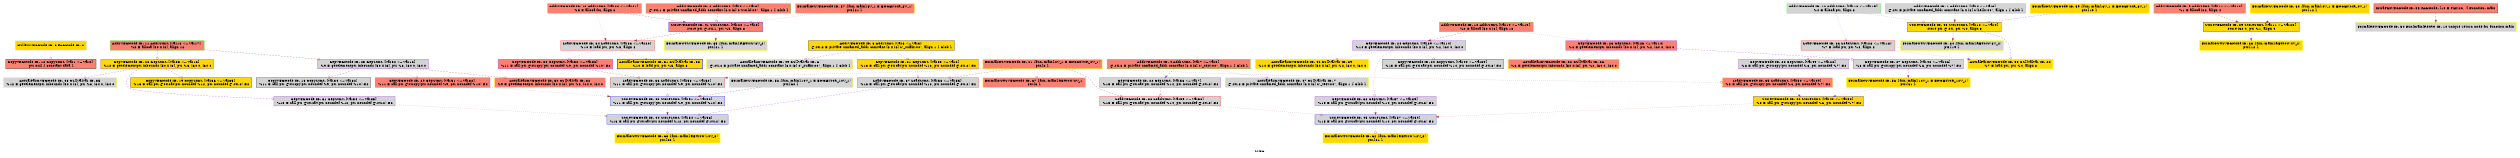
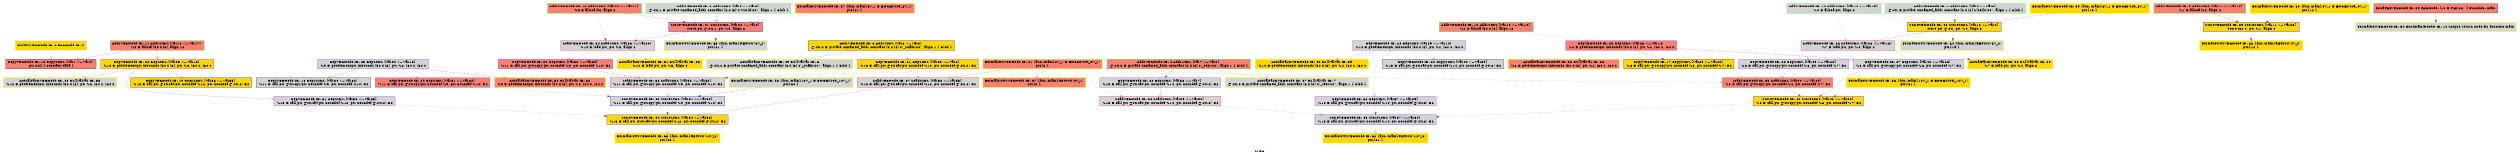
  digraph {
    label=SVFG
    node [color=yellow fillcolor=lightgrey shape=record style=filled]
    edge [arrowhead=odot color=brown style=dotted]
    n1 [color=grey fillcolor=gold label="{NullPtrVFGNode ID: 0 PAGNode ID: 0\n}"]
    n2 [color=black fillcolor=salmon label="{CopyVFGNode ID: 16 CopyStmt: [Var1 \<-- Var0]  \n ptr null \{ constant data \}}"]
    n3 [color=green label="{AddrVFGNode ID: 1 AddrStmt: [Var4 \<-- Var3]  \n @.str = private unnamed_addr constant [6 x i8] c\"hello\\00\", align 1 \{ Glob  \}}"]
    n4 [color=blue fillcolor=gold label="{StoreVFGNode ID: 40 StoreStmt: [Var18 \<-- Var4]  \n   store ptr @.str, ptr %4, align 8 }"]
    n5 [color=red label="{LoadVFGNode ID: 33 LoadStmt: [Var28 \<-- Var18]  \n   %7 = load ptr, ptr %4, align 8 }"]
    n6 [label="{FormalOUTSVFGNode ID: 64 \{fun: main\}RETMU(6V_2)\npts\{19 \}\n}" penwidth=2]
    n7 [color=purple label="{GepVFGNode ID: 28 GepStmt: [Var49 \<-- Var28]  \n   %8 = call ptr @strcpy(ptr noundef %6, ptr noundef %7) #2 }"]
    n8 [fillcolor=gold label="{ActualParmVFGNode ID: 53 CS[]ValVar ID: 28\n   %7 = load ptr, ptr %4, align 8 }" penwidth=2]
-   n9 [color=green fillcolor=salmon label="{AddrVFGNode ID: 2 AddrStmt: [Var5 \<-- Var3]  \n @.str.1 = private unnamed_addr constant [6 x i8] c\"world\\00\", align 1 \{ Glob  \}}"]
+   n9 [color=green label="{AddrVFGNode ID: 2 AddrStmt: [Var5 \<-- Var3]  \n @.str.1 = private unnamed_addr constant [6 x i8] c\"world\\00\", align 1 \{ Glob  \}}"]
    n10 [color=blue fillcolor=salmon label="{StoreVFGNode ID: 41 StoreStmt: [Var20 \<-- Var5]  \n   store ptr @.str.1, ptr %5, align 8 }"]
    n11 [color=red label="{LoadVFGNode ID: 34 LoadStmt: [Var33 \<-- Var20]  \n   %10 = load ptr, ptr %5, align 8 }"]
    n12 [label="{FormalOUTSVFGNode ID: 65 \{fun: main\}RETMU(8V_2)\npts\{21 \}\n}" penwidth=2]
    n13 [color=purple fillcolor=salmon label="{GepVFGNode ID: 30 GepStmt: [Var52 \<-- Var33]  \n   %11 = call ptr @strcpy(ptr noundef %9, ptr noundef %10) #2 }"]
-   n14 [color=blue fillcolor=gold label="{ActualParmVFGNode ID: 51 CS[]ValVar ID: 33\n   %10 = load ptr, ptr %5, align 8 }" penwidth=2]
+   n14 [fillcolor=gold label="{ActualParmVFGNode ID: 51 CS[]ValVar ID: 33\n   %10 = load ptr, ptr %5, align 8 }" penwidth=2]
    n15 [color=black fillcolor=gold label="{AddrVFGNode ID: 3 AddrStmt: [Var6 \<-- Var3]  \n @.str.2 = private unnamed_addr constant [8 x i8] c\"_suffix\\00\", align 1 \{ Glob  \}}"]
    n16 [color=purple fillcolor=gold label="{GepVFGNode ID: 21 GepStmt: [Var55 \<-- Var6]  \n   %13 = call ptr @strcat(ptr noundef %12, ptr noundef @.str.2) #2 }"]
    n17 [label="{ActualParmVFGNode ID: 49 CS[]ValVar ID: 6\n @.str.2 = private unnamed_addr constant [8 x i8] c\"_suffix\\00\", align 1 \{ Glob  \}}" penwidth=2]
    n18 [color=red label="{LoadVFGNode ID: 37 LoadStmt: [Var56 \<-- Var55]  \n   %13 = call ptr @strcat(ptr noundef %12, ptr noundef @.str.2) #2 }"]
-   n19 [color=blue label="{StoreVFGNode ID: 44 StoreStmt: [Var54 \<-- Var56]  \n   %13 = call ptr @strcat(ptr noundef %12, ptr noundef @.str.2) #2 }"]
+   n19 [color=blue fillcolor=gold label="{StoreVFGNode ID: 44 StoreStmt: [Var54 \<-- Var56]  \n   %13 = call ptr @strcat(ptr noundef %12, ptr noundef @.str.2) #2 }"]
    n20 [color=green fillcolor=salmon label="{AddrVFGNode ID: 4 AddrStmt: [Var7 \<-- Var3]  \n @.str.3 = private unnamed_addr constant [6 x i8] c\"_test\\00\", align 1 \{ Glob  \}}"]
    n21 [color=purple label="{GepVFGNode ID: 22 GepStmt: [Var58 \<-- Var7]  \n   %15 = call ptr @strcat(ptr noundef %14, ptr noundef @.str.3) #2 }"]
    n22 [label="{ActualParmVFGNode ID: 47 CS[]ValVar ID: 7\n @.str.3 = private unnamed_addr constant [6 x i8] c\"_test\\00\", align 1 \{ Glob  \}}" penwidth=2]
    n23 [color=red label="{LoadVFGNode ID: 38 LoadStmt: [Var59 \<-- Var58]  \n   %15 = call ptr @strcat(ptr noundef %14, ptr noundef @.str.3) #2 }"]
    n24 [color=blue label="{StoreVFGNode ID: 45 StoreStmt: [Var57 \<-- Var59]  \n   %15 = call ptr @strcat(ptr noundef %14, ptr noundef @.str.3) #2 }"]
    n25 [color=green fillcolor=salmon label="{AddrVFGNode ID: 9 AddrStmt: [Var11 \<-- Var12]  \n   %1 = alloca i32, align 4 }"]
    n26 [color=blue fillcolor=gold label="{StoreVFGNode ID: 39 StoreStmt: [Var11 \<-- Var23]  \n   store i32 0, ptr %1, align 4 }"]
    n27 [fillcolor=gold label="{FormalOUTSVFGNode ID: 66 \{fun: main\}RETMU(4V_2)\npts\{12 \}\n}" penwidth=2]
    n28 [color=green fillcolor=salmon label="{AddrVFGNode ID: 10 AddrStmt: [Var14 \<-- Var15]  \n   %2 = alloca [50 x i8], align 16 }"]
    n29 [color=purple fillcolor=salmon label="{GepVFGNode ID: 23 GepStmt: [Var26 \<-- Var14]  \n   %6 = getelementptr inbounds [50 x i8], ptr %2, i64 0, i64 0 }"]
    n30 [color=purple label="{GepVFGNode ID: 24 GepStmt: [Var39 \<-- Var14]  \n   %14 = getelementptr inbounds [50 x i8], ptr %2, i64 0, i64 0 }"]
+   n31 [color=black fillcolor=gold label="{CopyVFGNode ID: 17 CopyStmt: [Var29 \<-- Var26]  \n   %8 = call ptr @strcpy(ptr noundef %6, ptr noundef %7) #2 }"]
    n32 [color=purple label="{GepVFGNode ID: 27 GepStmt: [Var48 \<-- Var26]  \n   %8 = call ptr @strcpy(ptr noundef %6, ptr noundef %7) #2 }"]
    n33 [fillcolor=salmon label="{ActualParmVFGNode ID: 52 CS[]ValVar ID: 26\n   %6 = getelementptr inbounds [50 x i8], ptr %2, i64 0, i64 0 }" penwidth=2]
    n34 [color=black label="{CopyVFGNode ID: 20 CopyStmt: [Var40 \<-- Var39]  \n   %15 = call ptr @strcat(ptr noundef %14, ptr noundef @.str.3) #2 }"]
    n35 [color=purple label="{GepVFGNode ID: 32 GepStmt: [Var57 \<-- Var39]  \n   %15 = call ptr @strcat(ptr noundef %14, ptr noundef @.str.3) #2 }"]
    n36 [fillcolor=gold label="{ActualParmVFGNode ID: 46 CS[]ValVar ID: 39\n   %14 = getelementptr inbounds [50 x i8], ptr %2, i64 0, i64 0 }" penwidth=2]
    n37 [color=blue fillcolor=gold label="{StoreVFGNode ID: 42 StoreStmt: [Var48 \<-- Var50]  \n   %8 = call ptr @strcpy(ptr noundef %6, ptr noundef %7) #2 }"]
    n38 [color=green fillcolor=salmon label="{AddrVFGNode ID: 11 AddrStmt: [Var16 \<-- Var17]  \n   %3 = alloca [50 x i8], align 16 }"]
    n39 [color=purple label="{GepVFGNode ID: 25 GepStmt: [Var32 \<-- Var16]  \n   %9 = getelementptr inbounds [50 x i8], ptr %3, i64 0, i64 0 }"]
    n40 [color=purple fillcolor=gold label="{GepVFGNode ID: 26 GepStmt: [Var35 \<-- Var16]  \n   %12 = getelementptr inbounds [50 x i8], ptr %3, i64 0, i64 0 }"]
    n41 [color=black label="{CopyVFGNode ID: 18 CopyStmt: [Var34 \<-- Var32]  \n   %11 = call ptr @strcpy(ptr noundef %9, ptr noundef %10) #2 }"]
    n42 [color=purple fillcolor=salmon label="{GepVFGNode ID: 29 GepStmt: [Var51 \<-- Var32]  \n   %11 = call ptr @strcpy(ptr noundef %9, ptr noundef %10) #2 }"]
    n43 [fillcolor=salmon label="{ActualParmVFGNode ID: 50 CS[]ValVar ID: 32\n   %9 = getelementptr inbounds [50 x i8], ptr %3, i64 0, i64 0 }" penwidth=2]
    n44 [color=black fillcolor=gold label="{CopyVFGNode ID: 19 CopyStmt: [Var36 \<-- Var35]  \n   %13 = call ptr @strcat(ptr noundef %12, ptr noundef @.str.2) #2 }"]
    n45 [color=purple label="{GepVFGNode ID: 31 GepStmt: [Var54 \<-- Var35]  \n   %13 = call ptr @strcat(ptr noundef %12, ptr noundef @.str.2) #2 }"]
    n46 [label="{ActualParmVFGNode ID: 48 CS[]ValVar ID: 35\n   %12 = getelementptr inbounds [50 x i8], ptr %3, i64 0, i64 0 }" penwidth=2]
    n47 [color=blue label="{StoreVFGNode ID: 43 StoreStmt: [Var51 \<-- Var53]  \n   %11 = call ptr @strcpy(ptr noundef %9, ptr noundef %10) #2 }"]
    n48 [color=green label="{AddrVFGNode ID: 12 AddrStmt: [Var18 \<-- Var19]  \n   %4 = alloca ptr, align 8 }"]
-   n49 [fillcolor=salmon label="{LoadVFGNode ID: 35 LoadStmt: [Var50 \<-- Var49]  \n   %8 = call ptr @strcpy(ptr noundef %6, ptr noundef %7) #2 }"]
+   n49 [color=red fillcolor=salmon label="{LoadVFGNode ID: 35 LoadStmt: [Var50 \<-- Var49]  \n   %8 = call ptr @strcpy(ptr noundef %6, ptr noundef %7) #2 }"]
    n50 [color=green fillcolor=salmon label="{AddrVFGNode ID: 13 AddrStmt: [Var20 \<-- Var21]  \n   %5 = alloca for, align 8 }"]
    n51 [color=red label="{LoadVFGNode ID: 36 LoadStmt: [Var53 \<-- Var52]  \n   %11 = call ptr @strcpy(ptr noundef %9, ptr noundef %10) #2 }"]
    n52 [fillcolor=gold label="{FormalOUTSVFGNode ID: 63 \{fun: main\}RETMU(10V_3)\npts\{60 \}\n}" penwidth=2]
    n53 [fillcolor=gold label="{FormalOUTSVFGNode ID: 62 \{fun: main\}RETMU(12V_3)\npts\{61 \}\n}" penwidth=2]
    n54 [label="{FormalRetVFGNode ID: 54 Fun[main]RetPN ID: 10 unique return node for function main}" penwidth=2]
    n55 [color=black fillcolor=salmon label="{IntraPHIVFGNode ID: 55 PAGNode: [10 = PHI(23, )]   Function: main }"]
    n56 [fillcolor=gold label="{FormalINSVFGNode ID: 56 \{fun: main\}12V_1 = ENCHI(MR_12V_1)\npts\{61 \}\n}" penwidth=2]
    n57 [fillcolor=salmon label="{FormalINSVFGNode ID: 57 \{fun: main\}8V_1 = ENCHI(MR_8V_1)\npts\{21 \}\n}" penwidth=2]
    n58 [label="{FormalINSVFGNode ID: 58 \{fun: main\}10V_1 = ENCHI(MR_10V_1)\npts\{60 \}\n}" penwidth=2]
    n59 [fillcolor=gold label="{FormalINSVFGNode ID: 59 \{fun: main\}6V_1 = ENCHI(MR_6V_1)\npts\{19 \}\n}" penwidth=2]
    n60 [fillcolor=gold label="{FormalINSVFGNode ID: 60 \{fun: main\}4V_1 = ENCHI(MR_4V_1)\npts\{12 \}\n}" penwidth=2]
    n61 [fillcolor=salmon label="{FormalINSVFGNode ID: 61 \{fun: main\}2V_1 = ENCHI(MR_2V_1)\npts\{3 \}\n}" penwidth=2]
    n62 [fillcolor=salmon label="{FormalOUTSVFGNode ID: 67 \{fun: main\}RETMU(2V_1)\npts\{3 \}\n}" penwidth=2]
    n1 -> n2 [color=purple]
    n3 -> n4 [arrowhead=normal]
-   n4 -> n8 [color=purple style=dashed]
+   n4 -> n5 [color=purple style=dashed]
    n4 -> n6 [arrowhead=normal]
    n5 -> n7
    n5 -> n8 [arrowhead=normal color=purple]
+   n7 -> n49 [color=purple style=dashed]
    n9 -> n10 [style=dashed]
-   n10 -> n11 [arrowhead=normal style=dashed]
+   n10 -> n11 [arrowhead=normal color=purple style=dashed]
    n10 -> n12 [arrowhead=normal]
    n11 -> n13 [color=purple]
    n11 -> n14
    n13 -> n51 [style=dashed]
    n15 -> n16
    n15 -> n17 [color=purple style=dashed]
-   n16 -> n18
+   n16 -> n18 [color=purple]
    n18 -> n19 [color=purple style=dashed]
    n19 -> n52 [color=purple]
    n20 -> n21 [arrowhead=normal color=purple style=dashed]
    n20 -> n22 [color=purple]
-   n21 -> n23 [style=dashed]
+   n21 -> n23 [color=purple style=dashed]
    n23 -> n24
    n24 -> n53
    n25 -> n26 [arrowhead=normal style=dashed]
    n26 -> n27 [arrowhead=normal color=purple]
    n28 -> n29 [color=purple]
-   n28 -> n30 [arrowhead=normal style=dashed]
+   n29 -> n31 [arrowhead=normal color=purple style=dashed]
    n29 -> n32 [color=purple style=dashed]
    n29 -> n33
    n30 -> n34
    n30 -> n35
    n30 -> n36 [color=purple]
-   n32 -> n56 [arrowhead=normal color=purple style=dashed]
+   n32 -> n37 [arrowhead=normal color=purple style=dashed]
    n35 -> n24 [arrowhead=normal]
    n37 -> n24 [arrowhead=normal]
-   n38 -> n39 [style=dashed]
+   n38 -> n2 [style=dashed]
    n38 -> n40 [style=dashed]
    n39 -> n41 [style=dashed]
    n39 -> n42
    n39 -> n43 [style=dashed]
    n40 -> n44 [color=purple style=dashed]
    n40 -> n45 [color=purple style=dashed]
    n40 -> n46 [color=purple style=dashed]
    n42 -> n47 [arrowhead=normal]
-   n45 -> n19
+   n45 -> n19 [arrowhead=normal]
    n47 -> n19 [arrowhead=normal]
    n48 -> n4
    n48 -> n5 [color=purple]
    n49 -> n37 [arrowhead=normal color=purple style=dashed]
    n50 -> n10 [arrowhead=normal style=dashed]
    n50 -> n11 [arrowhead=normal]
    n51 -> n47
    n55 -> n54 [arrowhead=normal style=dashed]
    n56 -> n37 [arrowhead=normal color=purple]
    n57 -> n10 [color=purple]
    n58 -> n47 [arrowhead=normal style=dashed]
    n59 -> n4 [color=purple style=dashed]
    n60 -> n26 [arrowhead=normal]
    n61 -> n18 [style=dashed]
-   n61 -> n23 [style=dashed]
+   n61 -> n23
    n61 -> n49
    n61 -> n51 [arrowhead=normal]
    n61 -> n62 [color=purple]
  }
